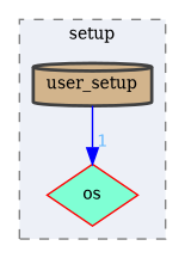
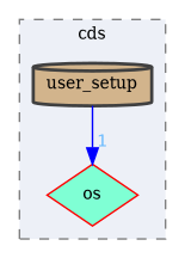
  digraph {
    compound=true
    fontname="DejaVu Serif"
    node [fontname="DejaVu Serif" fontsize=10]
    n1 [color=red fillcolor=aquamarine height=0.2 label=os shape=diamond style=filled width=0.4]
    n2 [color=grey25 fillcolor=tan height=0.2 label=user_setup shape=cylinder style="filled,bold" width=0.4]
    subgraph cluster_1 {
      bgcolor="#edf0f7"
      fontsize=10
-     label=setup
+     label=cds
      pencolor=grey50
      style="filled,dashed"
      n1
      n2
    }
    n2 -> n1 [color=blue fontcolor=steelblue1 fontname="DejaVu Serif" fontsize=10 headlabel=1 labeldistance=1.5 labelfontname=Helvetica labelfontsize=10 arrowhead=normal]
  }
